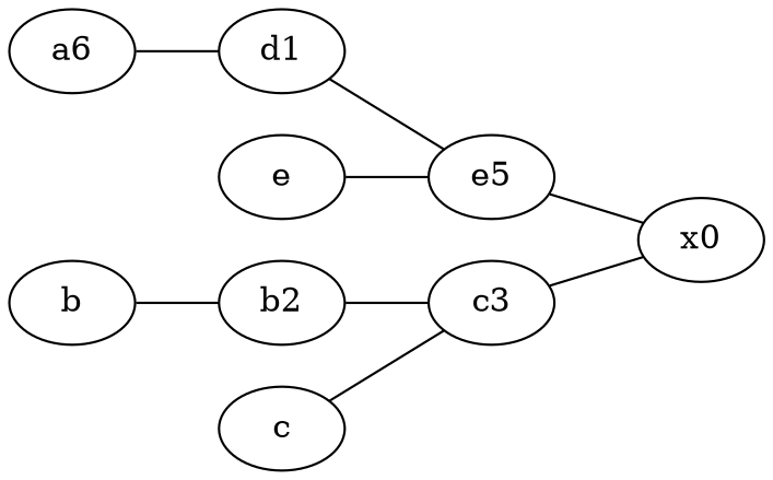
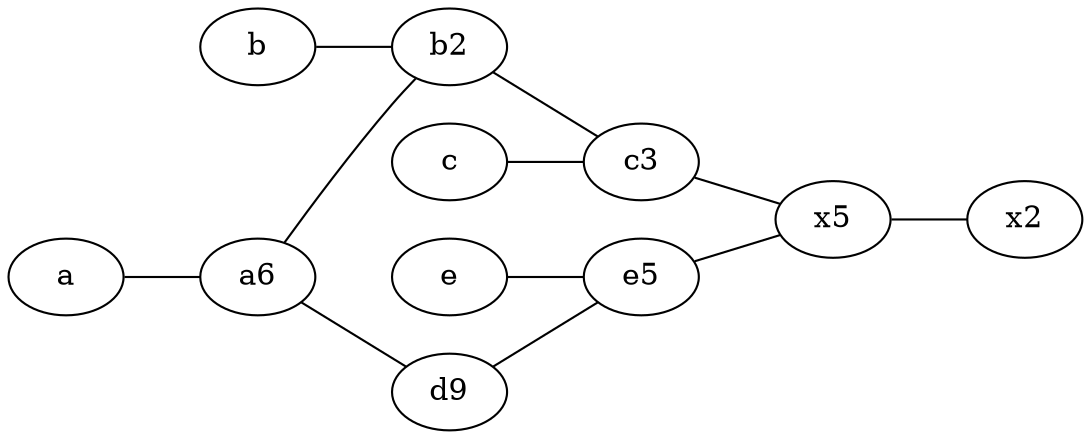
  graph {
    rankdir=LR
    node [labelfontsize=50]
    n1 [label=a6]
-   d1
+   a
+   d1 [label=d9]
    n4 [label=b2]
    n5 [label=e5]
    n6 [label=c3]
-   x0
+   x0 [label=x5]
+   x2
    b
    e
    c
    n1 -- d1
+   n1 -- n4
+   a -- n1
    d1 -- n5
    n4 -- n6
    n5 -- x0
    n6 -- x0
+   x0 -- x2
    b -- n4
    e -- n5
    c -- n6
  }
